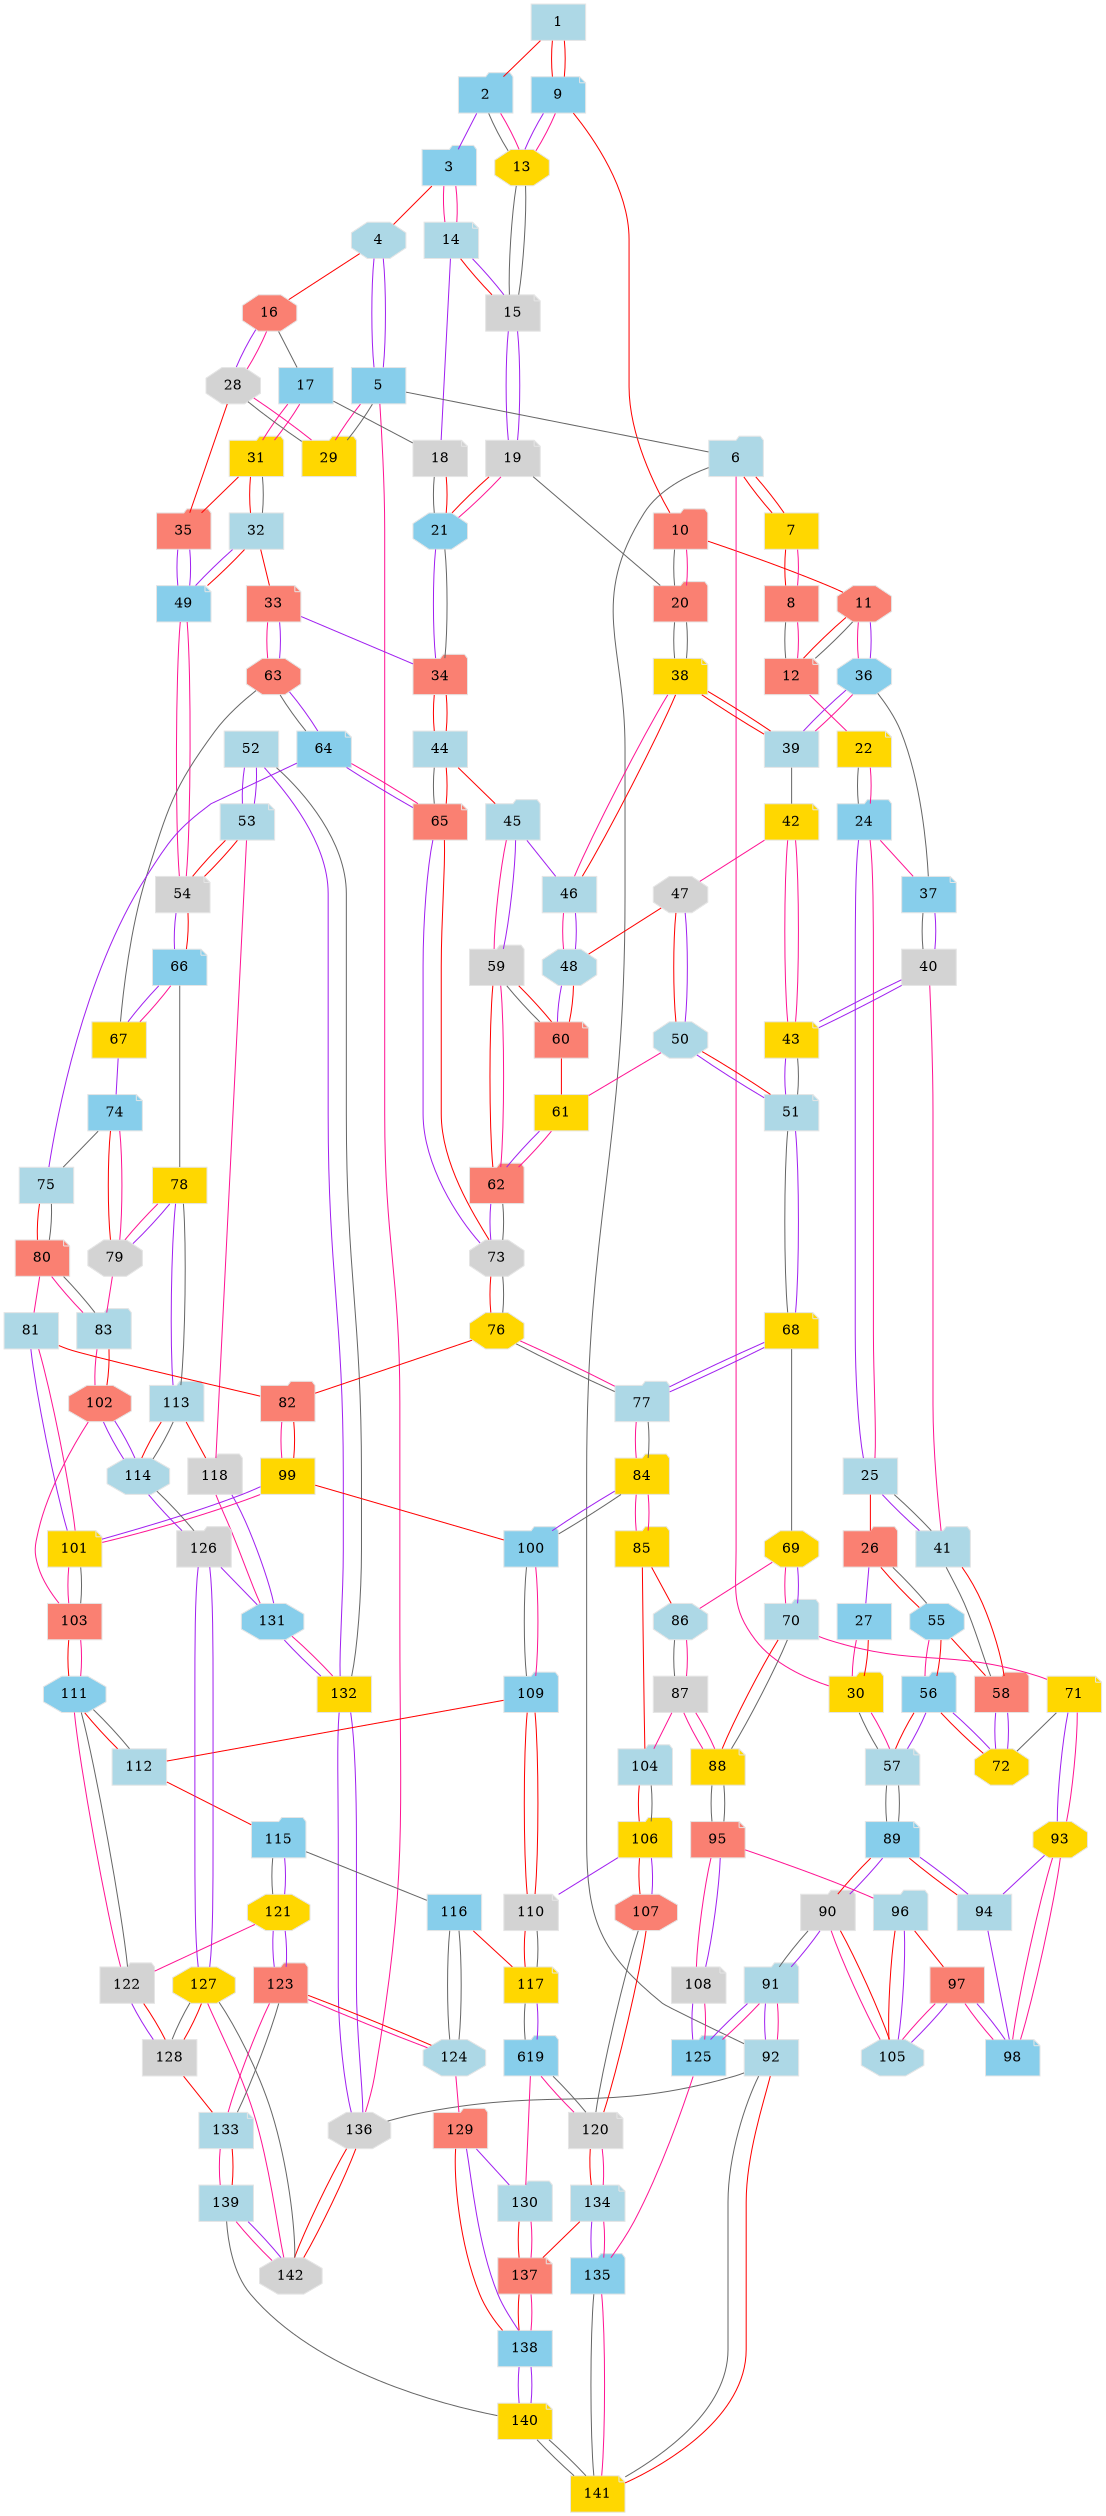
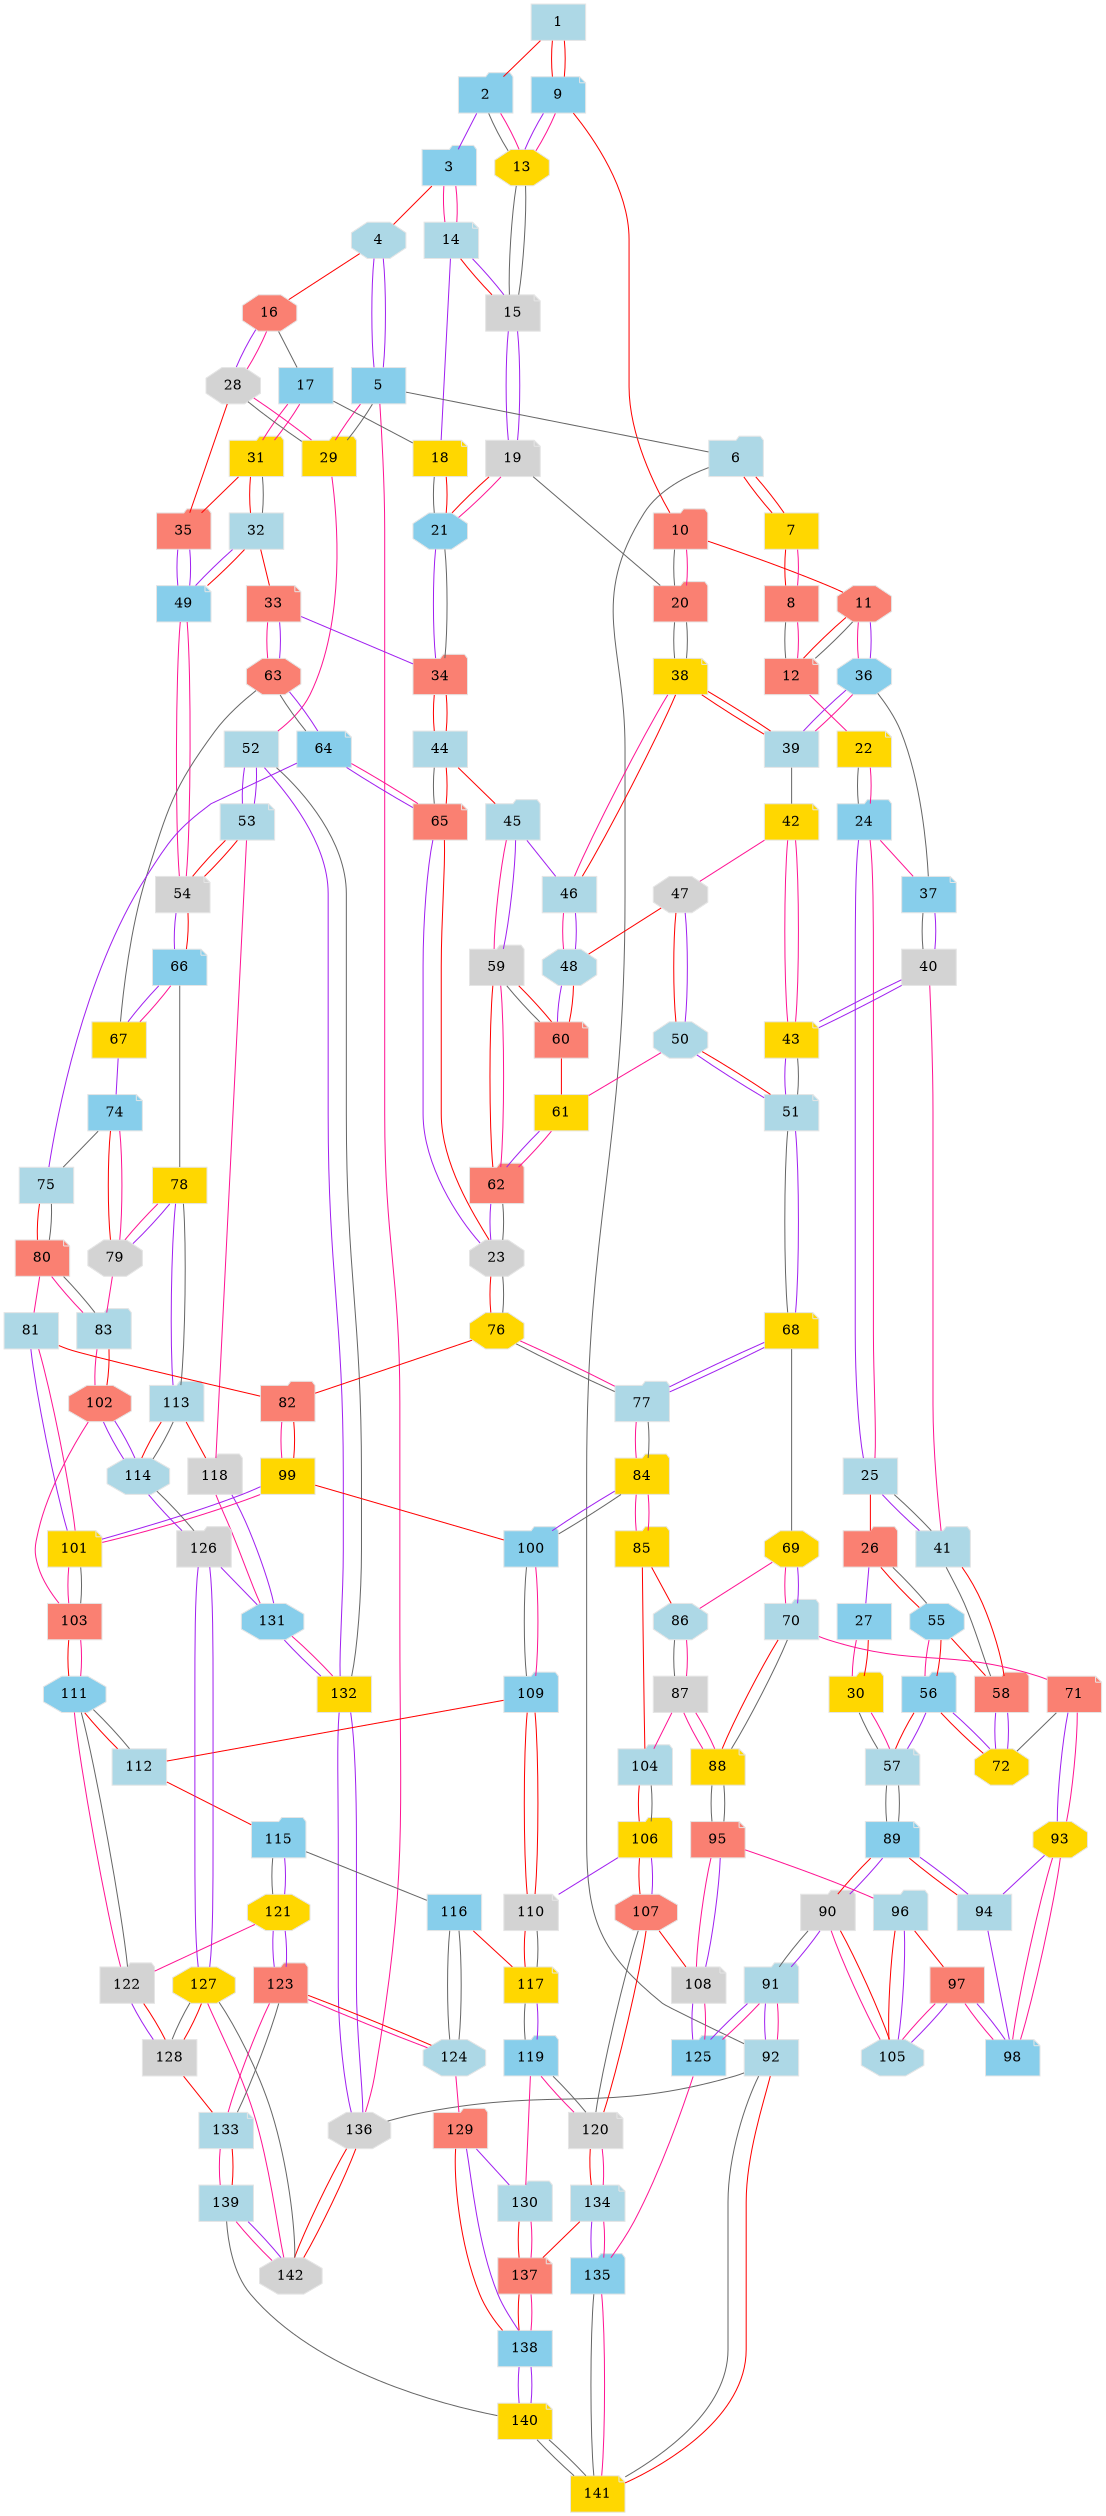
  graph {
    node [color=gray90 fillcolor=lightblue shape=folder style=filled]
    edge [color=deeppink]
    1 [shape=box]
    2 [fillcolor=skyblue]
    9 [fillcolor=skyblue shape=note]
    3 [fillcolor=skyblue]
    13 [fillcolor=gold shape=octagon]
    10 [fillcolor=salmon]
    4 [shape=octagon]
    14 [shape=note]
    15 [fillcolor=lightgrey shape=note]
    5 [fillcolor=skyblue shape=box]
    16 [fillcolor=salmon shape=octagon]
-   18 [fillcolor=lightgrey shape=note]
+   18 [fillcolor=gold shape=note]
    6
    29 [fillcolor=gold]
    136 [fillcolor=lightgrey shape=octagon]
    17 [fillcolor=skyblue shape=box]
    28 [fillcolor=lightgrey shape=octagon]
    7 [fillcolor=gold shape=box]
    30 [fillcolor=gold]
    92 [shape=box]
    52 [shape=box]
    142 [fillcolor=lightgrey shape=octagon]
    8 [fillcolor=salmon shape=box]
    57 [shape=note]
    141 [fillcolor=gold shape=note]
    12 [fillcolor=salmon shape=note]
    22 [fillcolor=gold shape=note]
    11 [fillcolor=salmon shape=octagon]
    20 [fillcolor=salmon]
    36 [fillcolor=skyblue shape=octagon]
    38 [fillcolor=gold shape=note]
    37 [fillcolor=skyblue shape=note]
    39 [shape=box]
    24 [fillcolor=skyblue]
    19 [fillcolor=lightgrey shape=note]
    21 [fillcolor=skyblue shape=octagon]
    31 [fillcolor=gold]
    35 [fillcolor=salmon]
    32 [shape=box]
    34 [fillcolor=salmon]
    46 [shape=box]
    44 [shape=box]
    25 [shape=box]
    27 [fillcolor=skyblue shape=box]
    26 [fillcolor=salmon]
    41
    40 [fillcolor=lightgrey shape=box]
    55 [fillcolor=skyblue shape=octagon]
    58 [fillcolor=salmon]
    56 [fillcolor=skyblue]
    49 [fillcolor=skyblue shape=note]
    53 [shape=note]
    132 [fillcolor=gold shape=box]
    89 [fillcolor=skyblue shape=note]
    33 [fillcolor=salmon shape=note]
    63 [fillcolor=salmon shape=octagon]
    54 [fillcolor=lightgrey shape=note]
    64 [fillcolor=skyblue shape=note]
    67 [fillcolor=gold shape=box]
    45
    65 [fillcolor=salmon shape=note]
    42 [fillcolor=gold shape=note]
    43 [fillcolor=gold shape=note]
    48 [shape=octagon]
    47 [fillcolor=lightgrey shape=octagon]
    51 [shape=note]
    72 [fillcolor=gold shape=octagon]
    50 [shape=octagon]
    68 [fillcolor=gold shape=note]
    59 [fillcolor=lightgrey]
-   73 [fillcolor=lightgrey shape=octagon]
+   73 [fillcolor=lightgrey shape=octagon label=23]
    60 [fillcolor=salmon shape=note]
    62 [fillcolor=salmon]
    61 [fillcolor=gold shape=box]
    66 [fillcolor=skyblue shape=note]
    69 [fillcolor=gold shape=octagon]
    77
    118 [fillcolor=lightgrey]
    131 [fillcolor=skyblue shape=octagon]
    78 [fillcolor=gold shape=box]
    90 [fillcolor=lightgrey]
    94 [shape=box]
    76 [fillcolor=gold shape=octagon]
    75 [shape=box]
    74 [fillcolor=skyblue shape=note]
    80 [fillcolor=salmon shape=note]
    79 [fillcolor=lightgrey shape=octagon]
    113
    70
    86 [shape=octagon]
    84 [fillcolor=gold]
-   71 [fillcolor=gold shape=note]
+   71 [fillcolor=salmon shape=note]
    88 [fillcolor=gold shape=note]
    87 [fillcolor=lightgrey shape=box]
    93 [fillcolor=gold shape=octagon]
    95 [fillcolor=salmon shape=note]
    98 [fillcolor=skyblue shape=note]
    82 [fillcolor=salmon]
    83
    81 [shape=box]
    99 [fillcolor=gold shape=box]
    85 [fillcolor=gold]
    100 [fillcolor=skyblue]
    114 [shape=octagon]
    102 [fillcolor=salmon shape=octagon]
    101 [fillcolor=gold shape=note]
    103 [fillcolor=salmon shape=box]
    104
    109 [fillcolor=skyblue]
    106 [fillcolor=gold]
    96
    108 [fillcolor=lightgrey shape=note]
    91
    105 [shape=octagon]
    125 [fillcolor=skyblue]
    135 [fillcolor=skyblue]
    97 [fillcolor=salmon shape=box]
    110 [fillcolor=lightgrey shape=note]
    112 [shape=box]
    111 [fillcolor=skyblue shape=octagon]
    126 [fillcolor=lightgrey]
    122 [fillcolor=lightgrey]
    107 [fillcolor=salmon shape=octagon]
    120 [fillcolor=lightgrey shape=note]
    117 [fillcolor=gold shape=note]
    134 [shape=note]
    115 [fillcolor=skyblue]
-   119 [fillcolor=skyblue label=619]
+   119 [fillcolor=skyblue]
    128 [fillcolor=lightgrey shape=box]
    116 [fillcolor=skyblue shape=box]
    121 [fillcolor=gold shape=octagon]
    127 [fillcolor=gold shape=octagon]
    124 [shape=octagon]
    123 [fillcolor=salmon]
    129 [fillcolor=salmon]
    130
    137 [fillcolor=salmon shape=note]
    133 [shape=note]
    139 [shape=box]
    138 [fillcolor=skyblue shape=box]
    140 [fillcolor=gold shape=note]
    1 -- 2 [color=red]
    1 -- 9 [color=red]
    1 -- 9 [color=red]
    2 -- 3 [color=purple]
    2 -- 13 [color=gray40]
    2 -- 13
    9 -- 13 [color=purple]
    9 -- 13
    9 -- 10 [color=red]
    3 -- 4 [color=red]
    3 -- 14
    3 -- 14
    13 -- 15 [color=gray40]
    13 -- 15 [color=gray40]
    10 -- 11 [color=red]
    10 -- 20 [color=gray40]
    10 -- 20
    4 -- 5 [color=purple]
    4 -- 5 [color=purple]
    4 -- 16 [color=red]
    14 -- 15 [color=red]
    14 -- 15 [color=purple]
    14 -- 18 [color=purple]
    15 -- 19 [color=purple]
    15 -- 19 [color=purple]
    5 -- 6 [color=gray40]
    5 -- 29
    5 -- 29 [color=gray40]
    5 -- 136
    16 -- 17 [color=gray40]
    16 -- 28 [color=purple]
    16 -- 28
    18 -- 21 [color=gray40]
    18 -- 21 [color=red]
    6 -- 7 [color=red]
    6 -- 7 [color=red]
-   6 -- 30
    6 -- 92 [color=gray40]
+   29 -- 52
    136 -- 142 [color=red]
    136 -- 142 [color=red]
    17 -- 18 [color=gray40]
    17 -- 31
    17 -- 31
    28 -- 29 [color=gray40]
    28 -- 29
    28 -- 35 [color=red]
    7 -- 8 [color=red]
    7 -- 8
    30 -- 57 [color=gray40]
    30 -- 57
    92 -- 136 [color=gray40]
    92 -- 141 [color=gray40]
    92 -- 141 [color=red]
    52 -- 53 [color=purple]
    52 -- 53 [color=purple]
    52 -- 132 [color=purple]
    52 -- 132 [color=gray40]
    8 -- 12 [color=gray40]
    8 -- 12
    57 -- 89 [color=gray40]
    57 -- 89 [color=gray40]
    12 -- 22
    22 -- 24 [color=gray40]
    22 -- 24
    11 -- 12 [color=red]
    11 -- 12 [color=gray40]
    11 -- 36
    11 -- 36 [color=purple]
    20 -- 38 [color=gray40]
    20 -- 38 [color=gray40]
    36 -- 37 [color=gray40]
    36 -- 39 [color=purple]
    36 -- 39
    38 -- 39 [color=red]
    38 -- 39 [color=red]
    38 -- 46
    38 -- 46 [color=red]
    37 -- 40 [color=gray40]
    37 -- 40 [color=purple]
    39 -- 42 [color=gray40]
    24 -- 37
    24 -- 25 [color=purple]
    24 -- 25
    19 -- 20 [color=gray40]
    19 -- 21 [color=red]
    19 -- 21
    21 -- 34 [color=purple]
    21 -- 34 [color=gray40]
    31 -- 35 [color=red]
    31 -- 32 [color=red]
    31 -- 32 [color=gray40]
    35 -- 49 [color=purple]
    35 -- 49 [color=purple]
    32 -- 49 [color=purple]
    32 -- 49 [color=red]
    32 -- 33 [color=red]
    34 -- 44 [color=red]
    34 -- 44 [color=red]
    46 -- 48
    46 -- 48 [color=purple]
    44 -- 45 [color=red]
    44 -- 65 [color=gray40]
    44 -- 65 [color=red]
    25 -- 26 [color=red]
    25 -- 41 [color=purple]
    25 -- 41 [color=gray40]
    27 -- 30
    27 -- 30 [color=red]
    26 -- 27 [color=purple]
    26 -- 55 [color=red]
    26 -- 55 [color=gray40]
    41 -- 58 [color=gray40]
    41 -- 58 [color=red]
    40 -- 41
    40 -- 43 [color=purple]
    40 -- 43 [color=purple]
    55 -- 58 [color=red]
    55 -- 56
    55 -- 56 [color=red]
    58 -- 72 [color=purple]
    58 -- 72 [color=purple]
    56 -- 57 [color=red]
    56 -- 57 [color=purple]
    56 -- 72 [color=red]
    56 -- 72 [color=purple]
    49 -- 54
    49 -- 54
    53 -- 54 [color=red]
    53 -- 54 [color=red]
    53 -- 118
    132 -- 136 [color=purple]
    132 -- 136 [color=purple]
    89 -- 90 [color=red]
    89 -- 90 [color=purple]
    89 -- 94 [color=red]
    89 -- 94 [color=purple]
    33 -- 34 [color=purple]
    33 -- 63
    33 -- 63 [color=purple]
    63 -- 64 [color=gray40]
    63 -- 64 [color=purple]
    63 -- 67 [color=gray40]
    54 -- 66 [color=purple]
    54 -- 66 [color=red]
    64 -- 65 [color=purple]
    64 -- 65
    64 -- 75 [color=purple]
    67 -- 74 [color=purple]
    45 -- 46 [color=purple]
    45 -- 59
    45 -- 59 [color=purple]
    65 -- 73 [color=purple]
    65 -- 73 [color=red]
    42 -- 43
    42 -- 43
    42 -- 47
    43 -- 51 [color=purple]
    43 -- 51 [color=gray40]
    48 -- 60 [color=purple]
    48 -- 60 [color=red]
    47 -- 48 [color=red]
    47 -- 50 [color=red]
    47 -- 50 [color=purple]
    51 -- 68 [color=gray40]
    51 -- 68 [color=purple]
    50 -- 51 [color=purple]
    50 -- 51 [color=red]
    50 -- 61
    68 -- 69 [color=gray40]
    68 -- 77 [color=purple]
    68 -- 77 [color=purple]
    59 -- 60 [color=gray40]
    59 -- 60 [color=red]
    59 -- 62 [color=red]
    59 -- 62
    73 -- 76 [color=red]
    73 -- 76 [color=gray40]
    60 -- 61 [color=red]
    62 -- 73 [color=purple]
    62 -- 73 [color=gray40]
    61 -- 62 [color=purple]
    61 -- 62
    66 -- 67 [color=purple]
    66 -- 67
    66 -- 78 [color=gray40]
    69 -- 70
    69 -- 70 [color=purple]
    69 -- 86
    77 -- 84
    77 -- 84 [color=gray40]
    118 -- 131
    118 -- 131 [color=purple]
    131 -- 132 [color=purple]
    131 -- 132
    78 -- 79
    78 -- 79 [color=purple]
    78 -- 113 [color=purple]
    78 -- 113 [color=gray40]
    90 -- 91 [color=gray40]
    90 -- 91 [color=purple]
    90 -- 105
    90 -- 105 [color=red]
    94 -- 98 [color=purple]
    76 -- 77 [color=gray40]
    76 -- 77
    76 -- 82 [color=red]
    75 -- 80 [color=red]
    75 -- 80 [color=gray40]
    74 -- 75 [color=gray40]
    74 -- 79 [color=red]
    74 -- 79
    80 -- 83
    80 -- 83 [color=gray40]
    80 -- 81
    79 -- 83
    113 -- 118 [color=red]
    113 -- 114 [color=red]
    113 -- 114 [color=gray40]
    70 -- 71
    70 -- 88 [color=red]
    70 -- 88 [color=gray40]
    86 -- 87 [color=gray40]
    86 -- 87
    84 -- 85
    84 -- 85
    84 -- 100 [color=purple]
    84 -- 100 [color=gray40]
    71 -- 72 [color=gray40]
    71 -- 93 [color=purple]
    71 -- 93
    88 -- 95 [color=gray40]
    88 -- 95 [color=gray40]
    87 -- 88
    87 -- 88
    87 -- 104
    93 -- 94 [color=purple]
    93 -- 98
    93 -- 98
    95 -- 96
    95 -- 108
    95 -- 108 [color=purple]
    82 -- 99
    82 -- 99 [color=red]
    83 -- 102
    83 -- 102 [color=red]
    81 -- 82 [color=red]
    81 -- 101 [color=purple]
    81 -- 101
    99 -- 100 [color=red]
    99 -- 101 [color=purple]
    99 -- 101
    85 -- 86 [color=red]
    85 -- 104 [color=red]
    100 -- 109 [color=gray40]
    100 -- 109
    114 -- 126 [color=purple]
    114 -- 126 [color=gray40]
    102 -- 114 [color=purple]
    102 -- 114 [color=purple]
    102 -- 103
    101 -- 103
    101 -- 103 [color=gray40]
    103 -- 111 [color=red]
    103 -- 111
    104 -- 106 [color=red]
    104 -- 106 [color=gray40]
    109 -- 110 [color=red]
    109 -- 110 [color=red]
    109 -- 112 [color=red]
    106 -- 110 [color=purple]
    106 -- 107 [color=red]
    106 -- 107 [color=purple]
    96 -- 105 [color=red]
    96 -- 105 [color=purple]
    96 -- 97 [color=red]
    108 -- 125 [color=purple]
    108 -- 125
    91 -- 92 [color=purple]
    91 -- 92
    91 -- 125 [color=purple]
    91 -- 125
    125 -- 135
    135 -- 141 [color=gray40]
    135 -- 141
    97 -- 98
    97 -- 98 [color=purple]
    97 -- 105
    97 -- 105 [color=purple]
    110 -- 117 [color=red]
    110 -- 117 [color=gray40]
    112 -- 115 [color=red]
    111 -- 112 [color=red]
    111 -- 112 [color=gray40]
    111 -- 122
    111 -- 122 [color=gray40]
    126 -- 131 [color=purple]
    126 -- 127 [color=purple]
    126 -- 127 [color=purple]
    122 -- 128 [color=purple]
    122 -- 128 [color=red]
+   107 -- 108 [color=red]
    107 -- 120 [color=gray40]
    107 -- 120 [color=red]
    120 -- 134 [color=red]
    120 -- 134
    117 -- 119 [color=gray40]
    117 -- 119 [color=purple]
    134 -- 135 [color=purple]
    134 -- 135
    134 -- 137 [color=red]
    115 -- 116 [color=gray40]
    115 -- 121 [color=gray40]
    115 -- 121 [color=purple]
    119 -- 120
    119 -- 120 [color=gray40]
    119 -- 130
    128 -- 133 [color=red]
    116 -- 117 [color=red]
    116 -- 124 [color=gray40]
    116 -- 124 [color=gray40]
    121 -- 122
    121 -- 123 [color=purple]
    121 -- 123 [color=purple]
    127 -- 142
    127 -- 142 [color=gray40]
    127 -- 128 [color=gray40]
    127 -- 128 [color=red]
    124 -- 129
    123 -- 124
    123 -- 124 [color=red]
    123 -- 133
    123 -- 133 [color=gray40]
    129 -- 130 [color=purple]
    129 -- 138 [color=red]
    129 -- 138 [color=purple]
    130 -- 137 [color=red]
    130 -- 137
    137 -- 138 [color=red]
    137 -- 138
    133 -- 139
    133 -- 139 [color=red]
    139 -- 142
    139 -- 142 [color=purple]
    139 -- 140 [color=gray40]
    138 -- 140 [color=purple]
    138 -- 140 [color=purple]
    140 -- 141 [color=gray40]
    140 -- 141 [color=gray40]
  }
